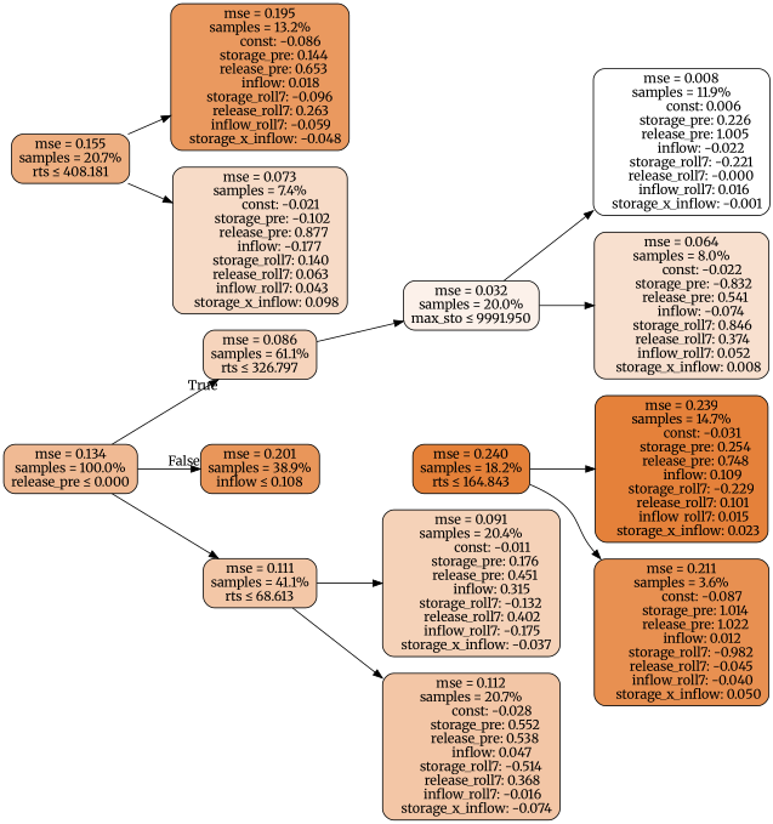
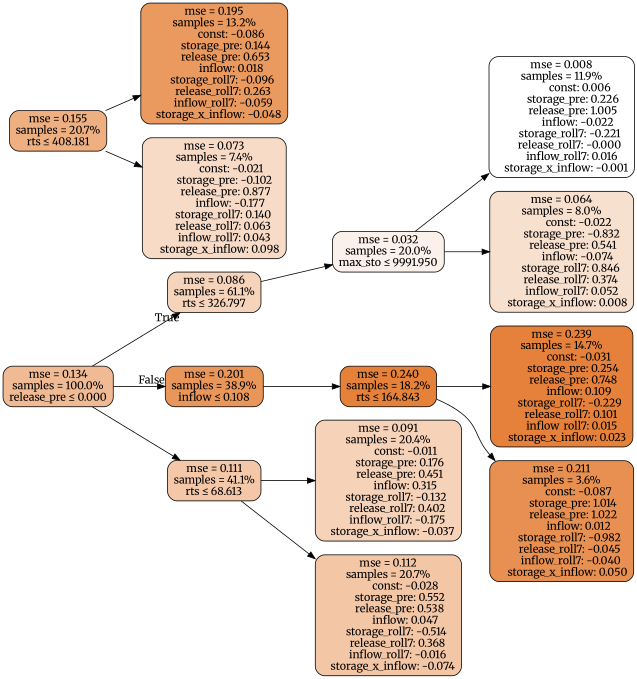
  digraph {
    fontname=Merriweather
    rankdir=LR
    node [color=black fontname=Merriweather shape=rectangle style="filled, rounded"]
    edge [fontname=Merriweather]
    n1 [fillcolor="#f0ba94" label="mse = 0.134\nsamples = 100.0%\nrelease_pre &le; 0.000"]
    n2 [fillcolor="#f6d4bc" label="mse = 0.086\nsamples = 61.1%\nrts &le; 326.797"]
    n3 [fillcolor="#e9965a" label="mse = 0.201\nsamples = 38.9%\ninflow &le; 0.108"]
    n4 [fillcolor="#f3c7a7" label="mse = 0.111\nsamples = 41.1%\nrts &le; 68.613"]
    n5 [fillcolor="#fcf1ea" label="mse = 0.032\nsamples = 20.0%\nmax_sto &le; 9991.950"]
    n6 [fillcolor="#e58139" label="mse = 0.240\nsamples = 18.2%\nrts &le; 164.843"]
    n7 [fillcolor="#f5d2b8" label="mse = 0.091\nsamples = 20.4%\n               const: -0.011\n          storage_pre: 0.176\n          release_pre: 0.451\n               inflow: 0.315\n       storage_roll7: -0.132\n        release_roll7: 0.402\n        inflow_roll7: -0.175\n    storage_x_inflow: -0.037"]
    n8 [fillcolor="#f3c6a6" label="mse = 0.112\nsamples = 20.7%\n               const: -0.028\n          storage_pre: 0.552\n          release_pre: 0.538\n               inflow: 0.047\n       storage_roll7: -0.514\n        release_roll7: 0.368\n        inflow_roll7: -0.016\n    storage_x_inflow: -0.074"]
    n9 [fillcolor="#ffffff" label="mse = 0.008\nsamples = 11.9%\n                const: 0.006\n          storage_pre: 0.226\n          release_pre: 1.005\n              inflow: -0.022\n       storage_roll7: -0.221\n       release_roll7: -0.000\n         inflow_roll7: 0.016\n    storage_x_inflow: -0.001"]
    n10 [fillcolor="#f8e0cf" label="mse = 0.064\nsamples = 8.0%\n               const: -0.022\n         storage_pre: -0.832\n          release_pre: 0.541\n              inflow: -0.074\n        storage_roll7: 0.846\n        release_roll7: 0.374\n         inflow_roll7: 0.052\n     storage_x_inflow: 0.008"]
    n11 [fillcolor="#eeaf81" label="mse = 0.155\nsamples = 20.7%\nrts &le; 408.181"]
    n12 [fillcolor="#ea995f" label="mse = 0.195\nsamples = 13.2%\n               const: -0.086\n          storage_pre: 0.144\n          release_pre: 0.653\n               inflow: 0.018\n       storage_roll7: -0.096\n        release_roll7: 0.263\n        inflow_roll7: -0.059\n    storage_x_inflow: -0.048"]
    n13 [fillcolor="#f7dbc7" label="mse = 0.073\nsamples = 7.4%\n               const: -0.021\n         storage_pre: -0.102\n          release_pre: 0.877\n              inflow: -0.177\n        storage_roll7: 0.140\n        release_roll7: 0.063\n         inflow_roll7: 0.043\n     storage_x_inflow: 0.098"]
    n14 [fillcolor="#e5813a" label="mse = 0.239\nsamples = 14.7%\n               const: -0.031\n          storage_pre: 0.254\n          release_pre: 0.748\n               inflow: 0.109\n       storage_roll7: -0.229\n        release_roll7: 0.101\n         inflow_roll7: 0.015\n     storage_x_inflow: 0.023"]
    n15 [fillcolor="#e89051" label="mse = 0.211\nsamples = 3.6%\n               const: -0.087\n          storage_pre: 1.014\n          release_pre: 1.022\n               inflow: 0.012\n       storage_roll7: -0.982\n       release_roll7: -0.045\n        inflow_roll7: -0.040\n     storage_x_inflow: 0.050"]
    n1 -> n2 [headlabel=True labelangle=45 labeldistance=2.5]
    n1 -> n3 [headlabel=False labelangle=-45 labeldistance=2.5]
    n1 -> n4
    n2 -> n5
+   n3 -> n6
    n4 -> n7
    n4 -> n8
    n5 -> n9
    n5 -> n10
    n6 -> n14
    n6 -> n15
    n11 -> n12
    n11 -> n13
  }
